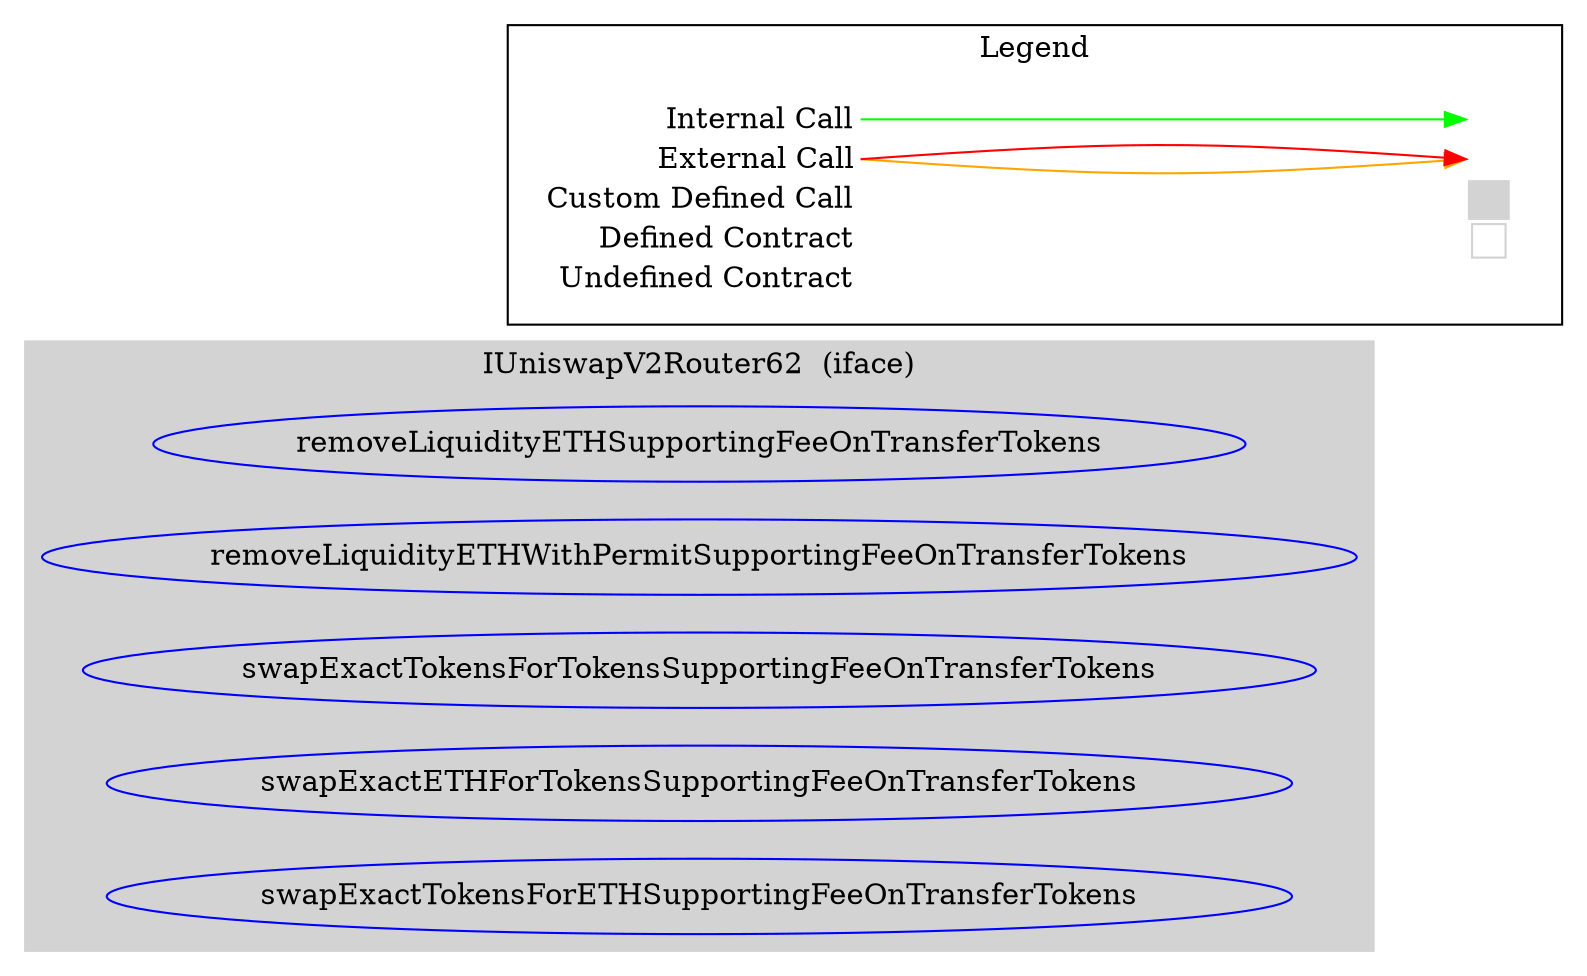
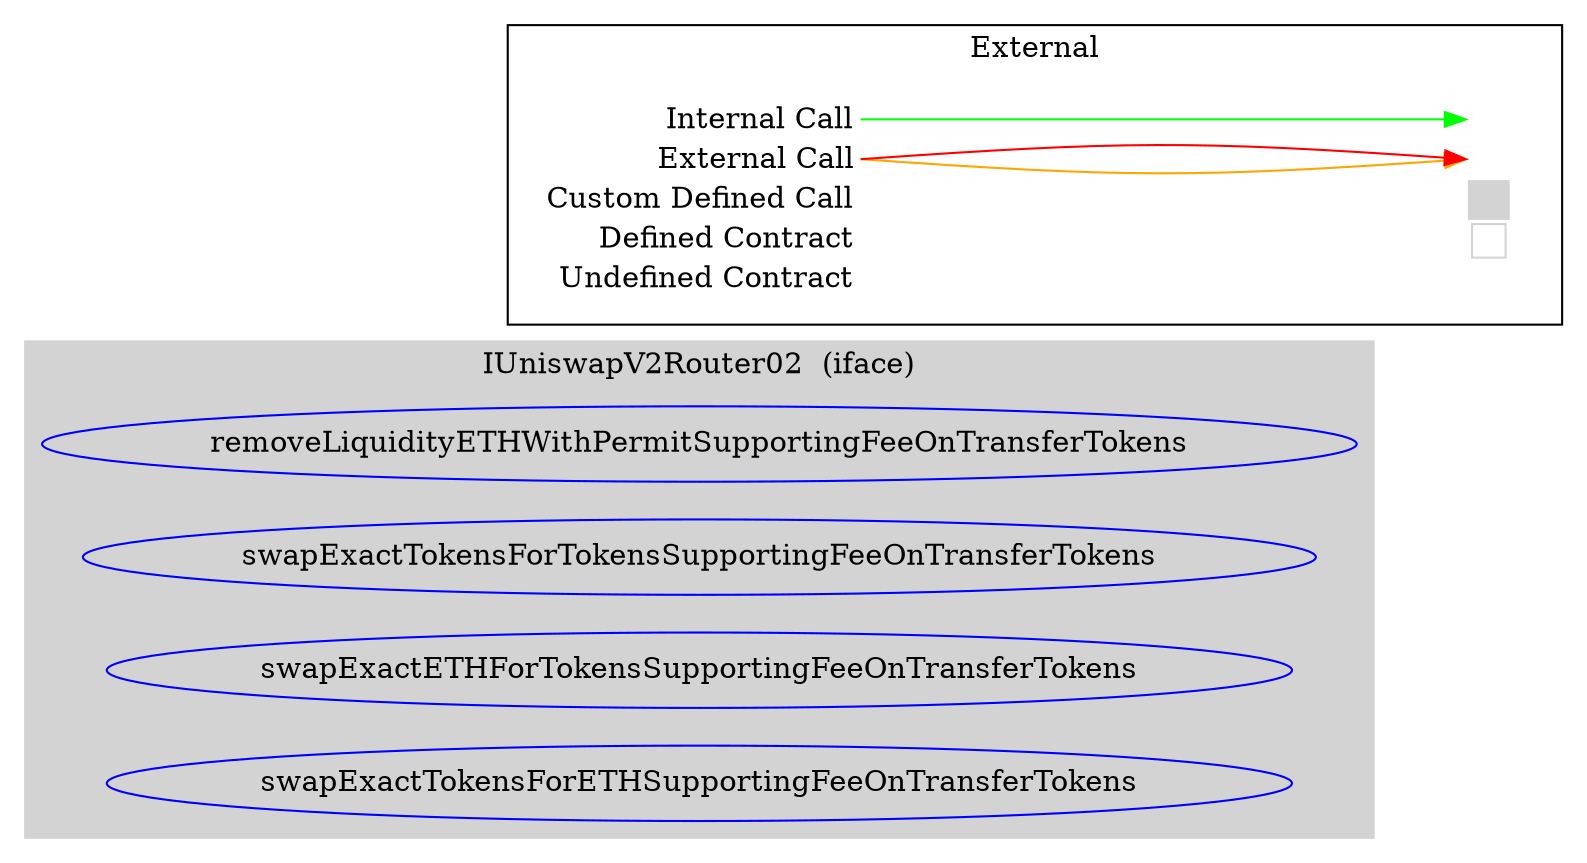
  digraph {
    compound=true
    rankdir=LR
    node [color=blue]
    edge [headport="i2:w" tailport="i2:e"]
-   n1 [label=removeLiquidityETHSupportingFeeOnTransferTokens]
    n2 [label=removeLiquidityETHWithPermitSupportingFeeOnTransferTokens]
    n3 [label=swapExactTokensForTokensSupportingFeeOnTransferTokens]
    n4 [label=swapExactETHForTokensSupportingFeeOnTransferTokens]
    n5 [label=swapExactTokensForETHSupportingFeeOnTransferTokens]
    n6 [label=<<table border="0" cellpadding="2" cellspacing="0" cellborder="0">   <tr><td align="right" port="i1">Internal Call</td></tr>   <tr><td align="right" port="i2">External Call</td></tr>   <tr><td align="right" port="i2">Custom Defined Call</td></tr>   <tr><td align="right" port="i3">Defined Contract</td></tr>   <tr><td align="right" port="i4">Undefined Contract</td></tr>   </table>> shape=plaintext color=""]
    n7 [label=<<table border="0" cellpadding="2" cellspacing="0" cellborder="0">   <tr><td port="i1">&nbsp;&nbsp;&nbsp;</td></tr>   <tr><td port="i2">&nbsp;&nbsp;&nbsp;</td></tr>   <tr><td port="i3" bgcolor="lightgray">&nbsp;&nbsp;&nbsp;</td></tr>   <tr><td port="i4">     <table border="1" cellborder="0" cellspacing="0" cellpadding="7" color="lightgray">       <tr>        <td></td>       </tr>      </table>   </td></tr>   </table>> shape=plaintext color=""]
    subgraph cluster_1 {
      bgcolor=lightgray
      color=lightgray
-     label="IUniswapV2Router62  (iface)"
+     label="IUniswapV2Router02  (iface)"
      style=filled
-     n1
      n2
      n3
      n4
      n5
    }
    subgraph cluster_2 {
-     label=Legend
+     label=External
      n6
      n7
    }
    n6 -> n7 [color=green headport="i1:w" tailport="i1:e"]
    n6 -> n7 [color=orange]
    n6 -> n7 [color=red]
  }
